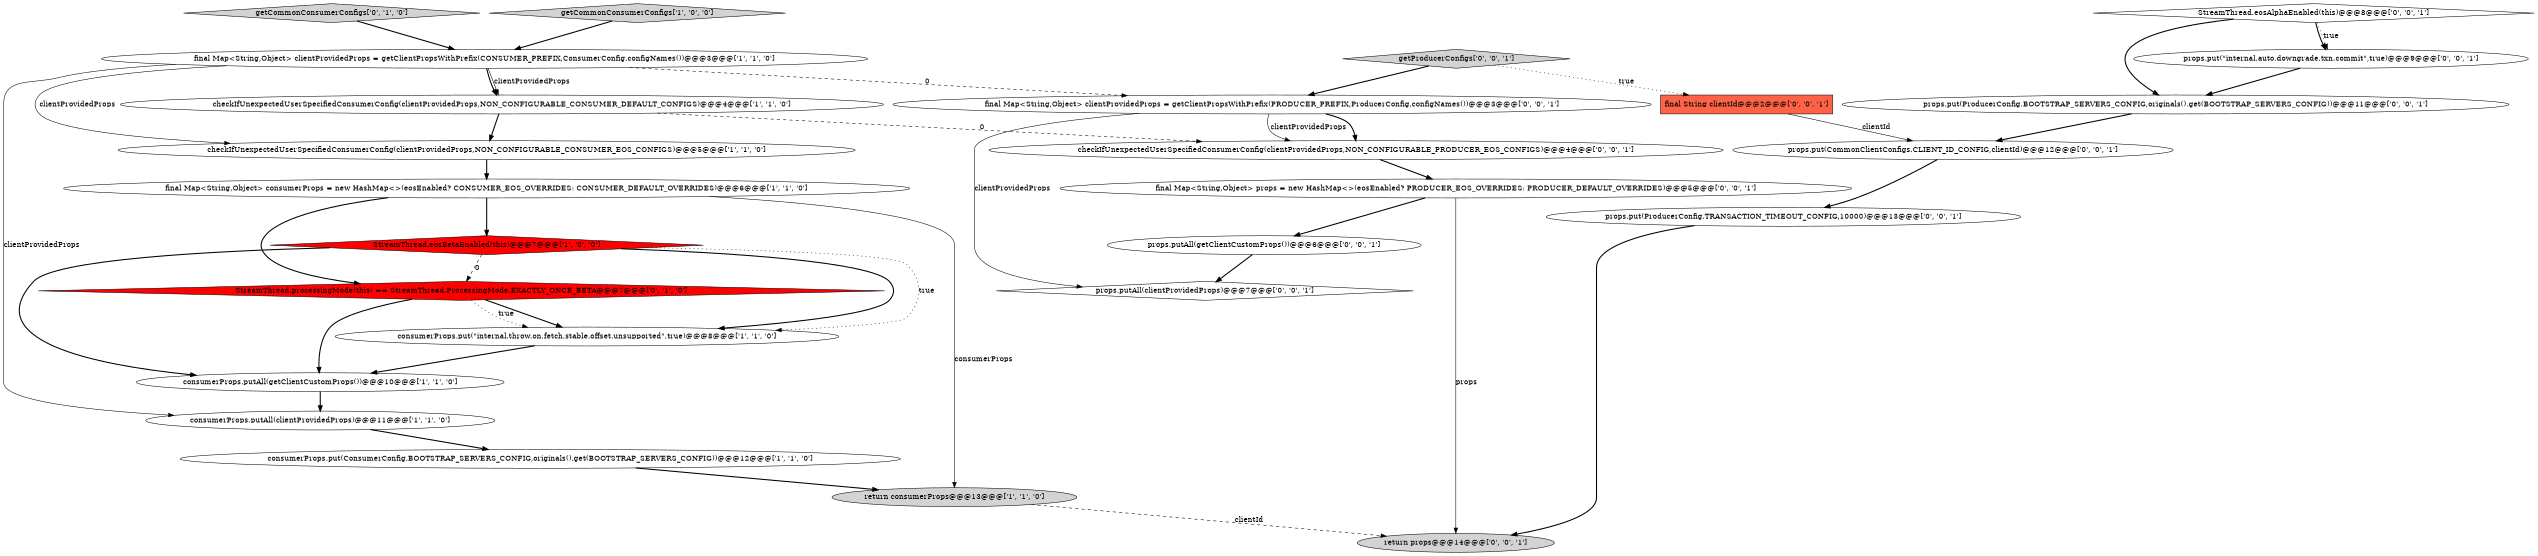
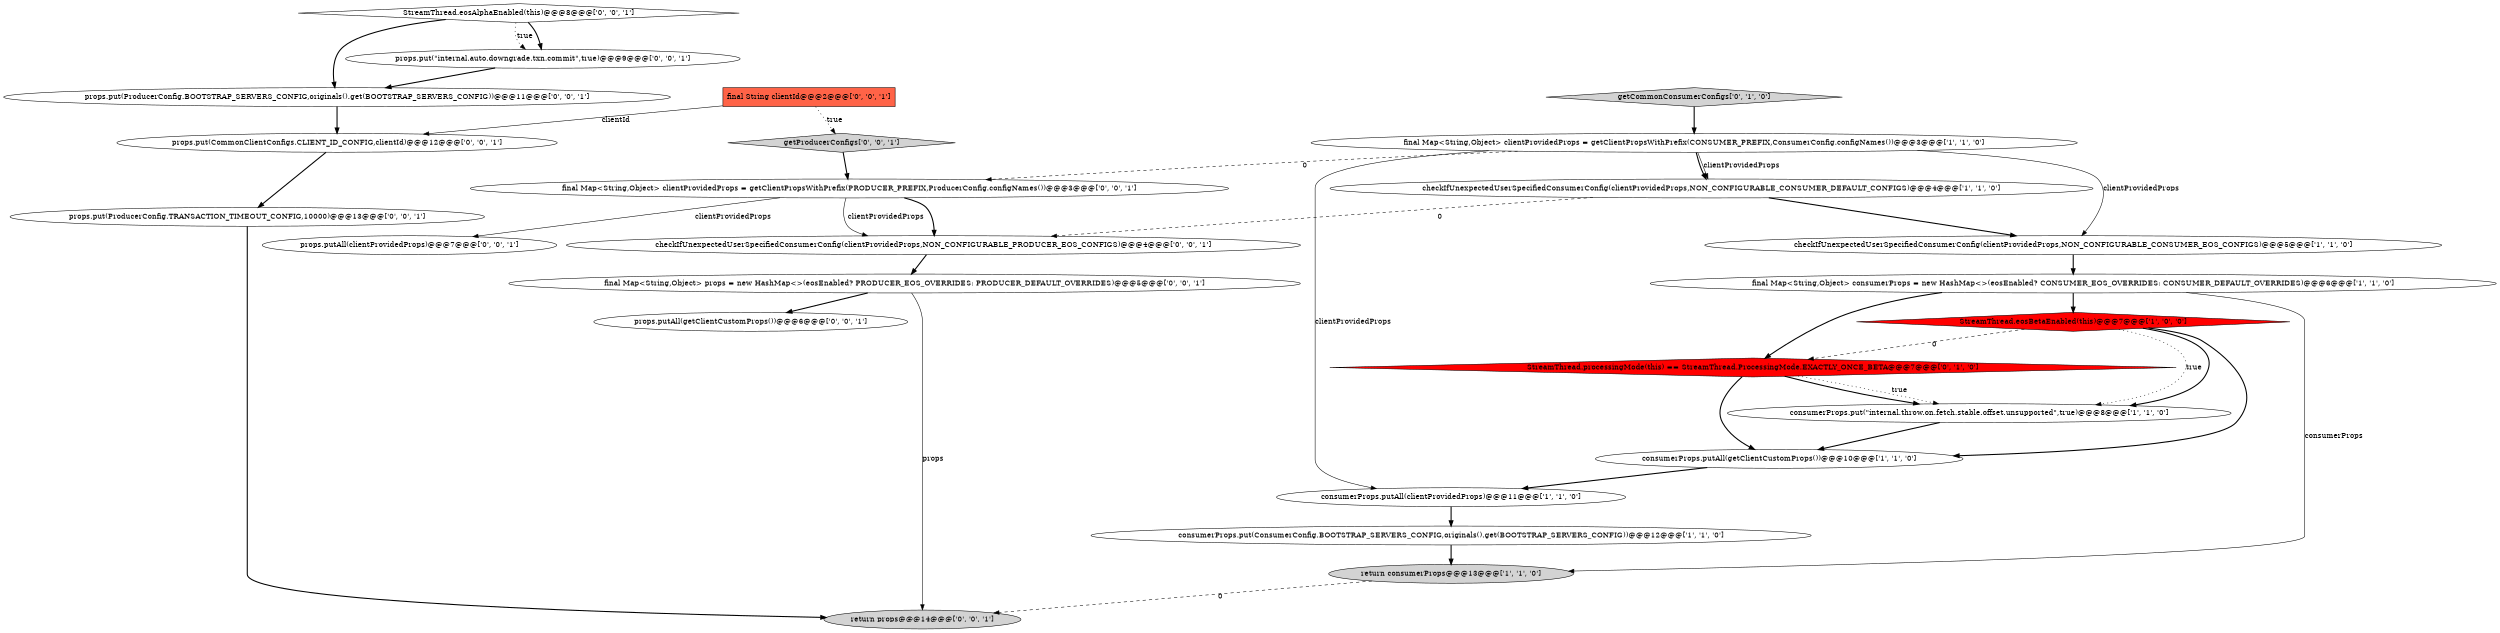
  digraph {
    node [fillcolor=white shape=ellipse style=filled]
    edge [style=bold]
    n1 [label="checkIfUnexpectedUserSpecifiedConsumerConfig(clientProvidedProps,NON_CONFIGURABLE_PRODUCER_EOS_CONFIGS)@@@4@@@['0', '0', '1']"]
    n2 [label="final Map<String,Object> props = new HashMap<>(eosEnabled? PRODUCER_EOS_OVERRIDES: PRODUCER_DEFAULT_OVERRIDES)@@@5@@@['0', '0', '1']"]
    n3 [fillcolor=lightgray label="return props@@@14@@@['0', '0', '1']"]
    n4 [label="props.putAll(getClientCustomProps())@@@6@@@['0', '0', '1']"]
    n5 [label="checkIfUnexpectedUserSpecifiedConsumerConfig(clientProvidedProps,NON_CONFIGURABLE_CONSUMER_DEFAULT_CONFIGS)@@@4@@@['1', '1', '0']"]
    n6 [label="checkIfUnexpectedUserSpecifiedConsumerConfig(clientProvidedProps,NON_CONFIGURABLE_CONSUMER_EOS_CONFIGS)@@@5@@@['1', '1', '0']"]
    n7 [label="final Map<String,Object> consumerProps = new HashMap<>(eosEnabled? CONSUMER_EOS_OVERRIDES: CONSUMER_DEFAULT_OVERRIDES)@@@6@@@['1', '1', '0']"]
    n8 [label="consumerProps.putAll(getClientCustomProps())@@@10@@@['1', '1', '0']"]
    n9 [label="consumerProps.putAll(clientProvidedProps)@@@11@@@['1', '1', '0']"]
    n10 [label="consumerProps.put(ConsumerConfig.BOOTSTRAP_SERVERS_CONFIG,originals().get(BOOTSTRAP_SERVERS_CONFIG))@@@12@@@['1', '1', '0']"]
    n11 [label="props.put(CommonClientConfigs.CLIENT_ID_CONFIG,clientId)@@@12@@@['0', '0', '1']"]
    n12 [label="props.put(ProducerConfig.TRANSACTION_TIMEOUT_CONFIG,10000)@@@13@@@['0', '0', '1']"]
    n13 [fillcolor=red label="StreamThread.eosBetaEnabled(this)@@@7@@@['1', '0', '0']" shape=diamond]
    n14 [label="consumerProps.put(\"internal.throw.on.fetch.stable.offset.unsupported\",true)@@@8@@@['1', '1', '0']"]
    n15 [fillcolor=red label="StreamThread.processingMode(this) == StreamThread.ProcessingMode.EXACTLY_ONCE_BETA@@@7@@@['0', '1', '0']" shape=diamond]
    n16 [label="props.put(ProducerConfig.BOOTSTRAP_SERVERS_CONFIG,originals().get(BOOTSTRAP_SERVERS_CONFIG))@@@11@@@['0', '0', '1']"]
    n17 [fillcolor=lightgray label="return consumerProps@@@13@@@['1', '1', '0']"]
-   n18 [fillcolor=lightgray label="getCommonConsumerConfigs['1', '0', '0']" shape=diamond]
    n19 [label="final Map<String,Object> clientProvidedProps = getClientPropsWithPrefix(CONSUMER_PREFIX,ConsumerConfig.configNames())@@@3@@@['1', '1', '0']"]
    n20 [label="final Map<String,Object> clientProvidedProps = getClientPropsWithPrefix(PRODUCER_PREFIX,ProducerConfig.configNames())@@@3@@@['0', '0', '1']"]
    n21 [label="StreamThread.eosAlphaEnabled(this)@@@8@@@['0', '0', '1']" shape=diamond]
    n22 [label="props.put(\"internal.auto.downgrade.txn.commit\",true)@@@9@@@['0', '0', '1']"]
    n23 [fillcolor=tomato label="final String clientId@@@2@@@['0', '0', '1']" shape=box]
-   n24 [label="props.putAll(clientProvidedProps)@@@7@@@['0', '0', '1']" shape=diamond]
+   n24 [label="props.putAll(clientProvidedProps)@@@7@@@['0', '0', '1']"]
    n25 [fillcolor=lightgray label="getCommonConsumerConfigs['0', '1', '0']" shape=diamond]
    n26 [fillcolor=lightgray label="getProducerConfigs['0', '0', '1']" shape=diamond]
    n1 -> n2
    n2 -> n3 [label=props style=solid]
    n2 -> n4
-   n4 -> n24
    n5 -> n1 [label=0 style=dashed]
    n5 -> n6
    n6 -> n7
    n7 -> n13
    n7 -> n15
    n7 -> n17 [label=consumerProps style=solid]
    n8 -> n9
    n9 -> n10
    n10 -> n17
    n11 -> n12
    n12 -> n3
    n13 -> n8
    n13 -> n14 [label=true style=dotted]
    n13 -> n14
    n13 -> n15 [label=0 style=dashed]
    n14 -> n8
    n15 -> n8
    n15 -> n14
    n15 -> n14 [label=true style=dotted]
    n16 -> n11
-   n17 -> n3 [label=clientId style=dashed]
-   n18 -> n19
+   n17 -> n3 [label=0 style=dashed]
    n19 -> n5 [label=clientProvidedProps style=solid]
    n19 -> n5
    n19 -> n6 [label=clientProvidedProps style=solid]
    n19 -> n9 [label=clientProvidedProps style=solid]
    n19 -> n20 [label=0 style=dashed]
    n20 -> n1
    n20 -> n1 [label=clientProvidedProps style=solid]
    n20 -> n24 [label=clientProvidedProps style=solid]
    n21 -> n16
    n21 -> n22
    n21 -> n22 [label=true style=dotted]
    n22 -> n16
    n23 -> n11 [label=clientId style=solid]
    n25 -> n19
    n26 -> n20
-   n26 -> n23 [label=true style=dotted]
+   n23 -> n26 [label=true style=dotted]
  }
